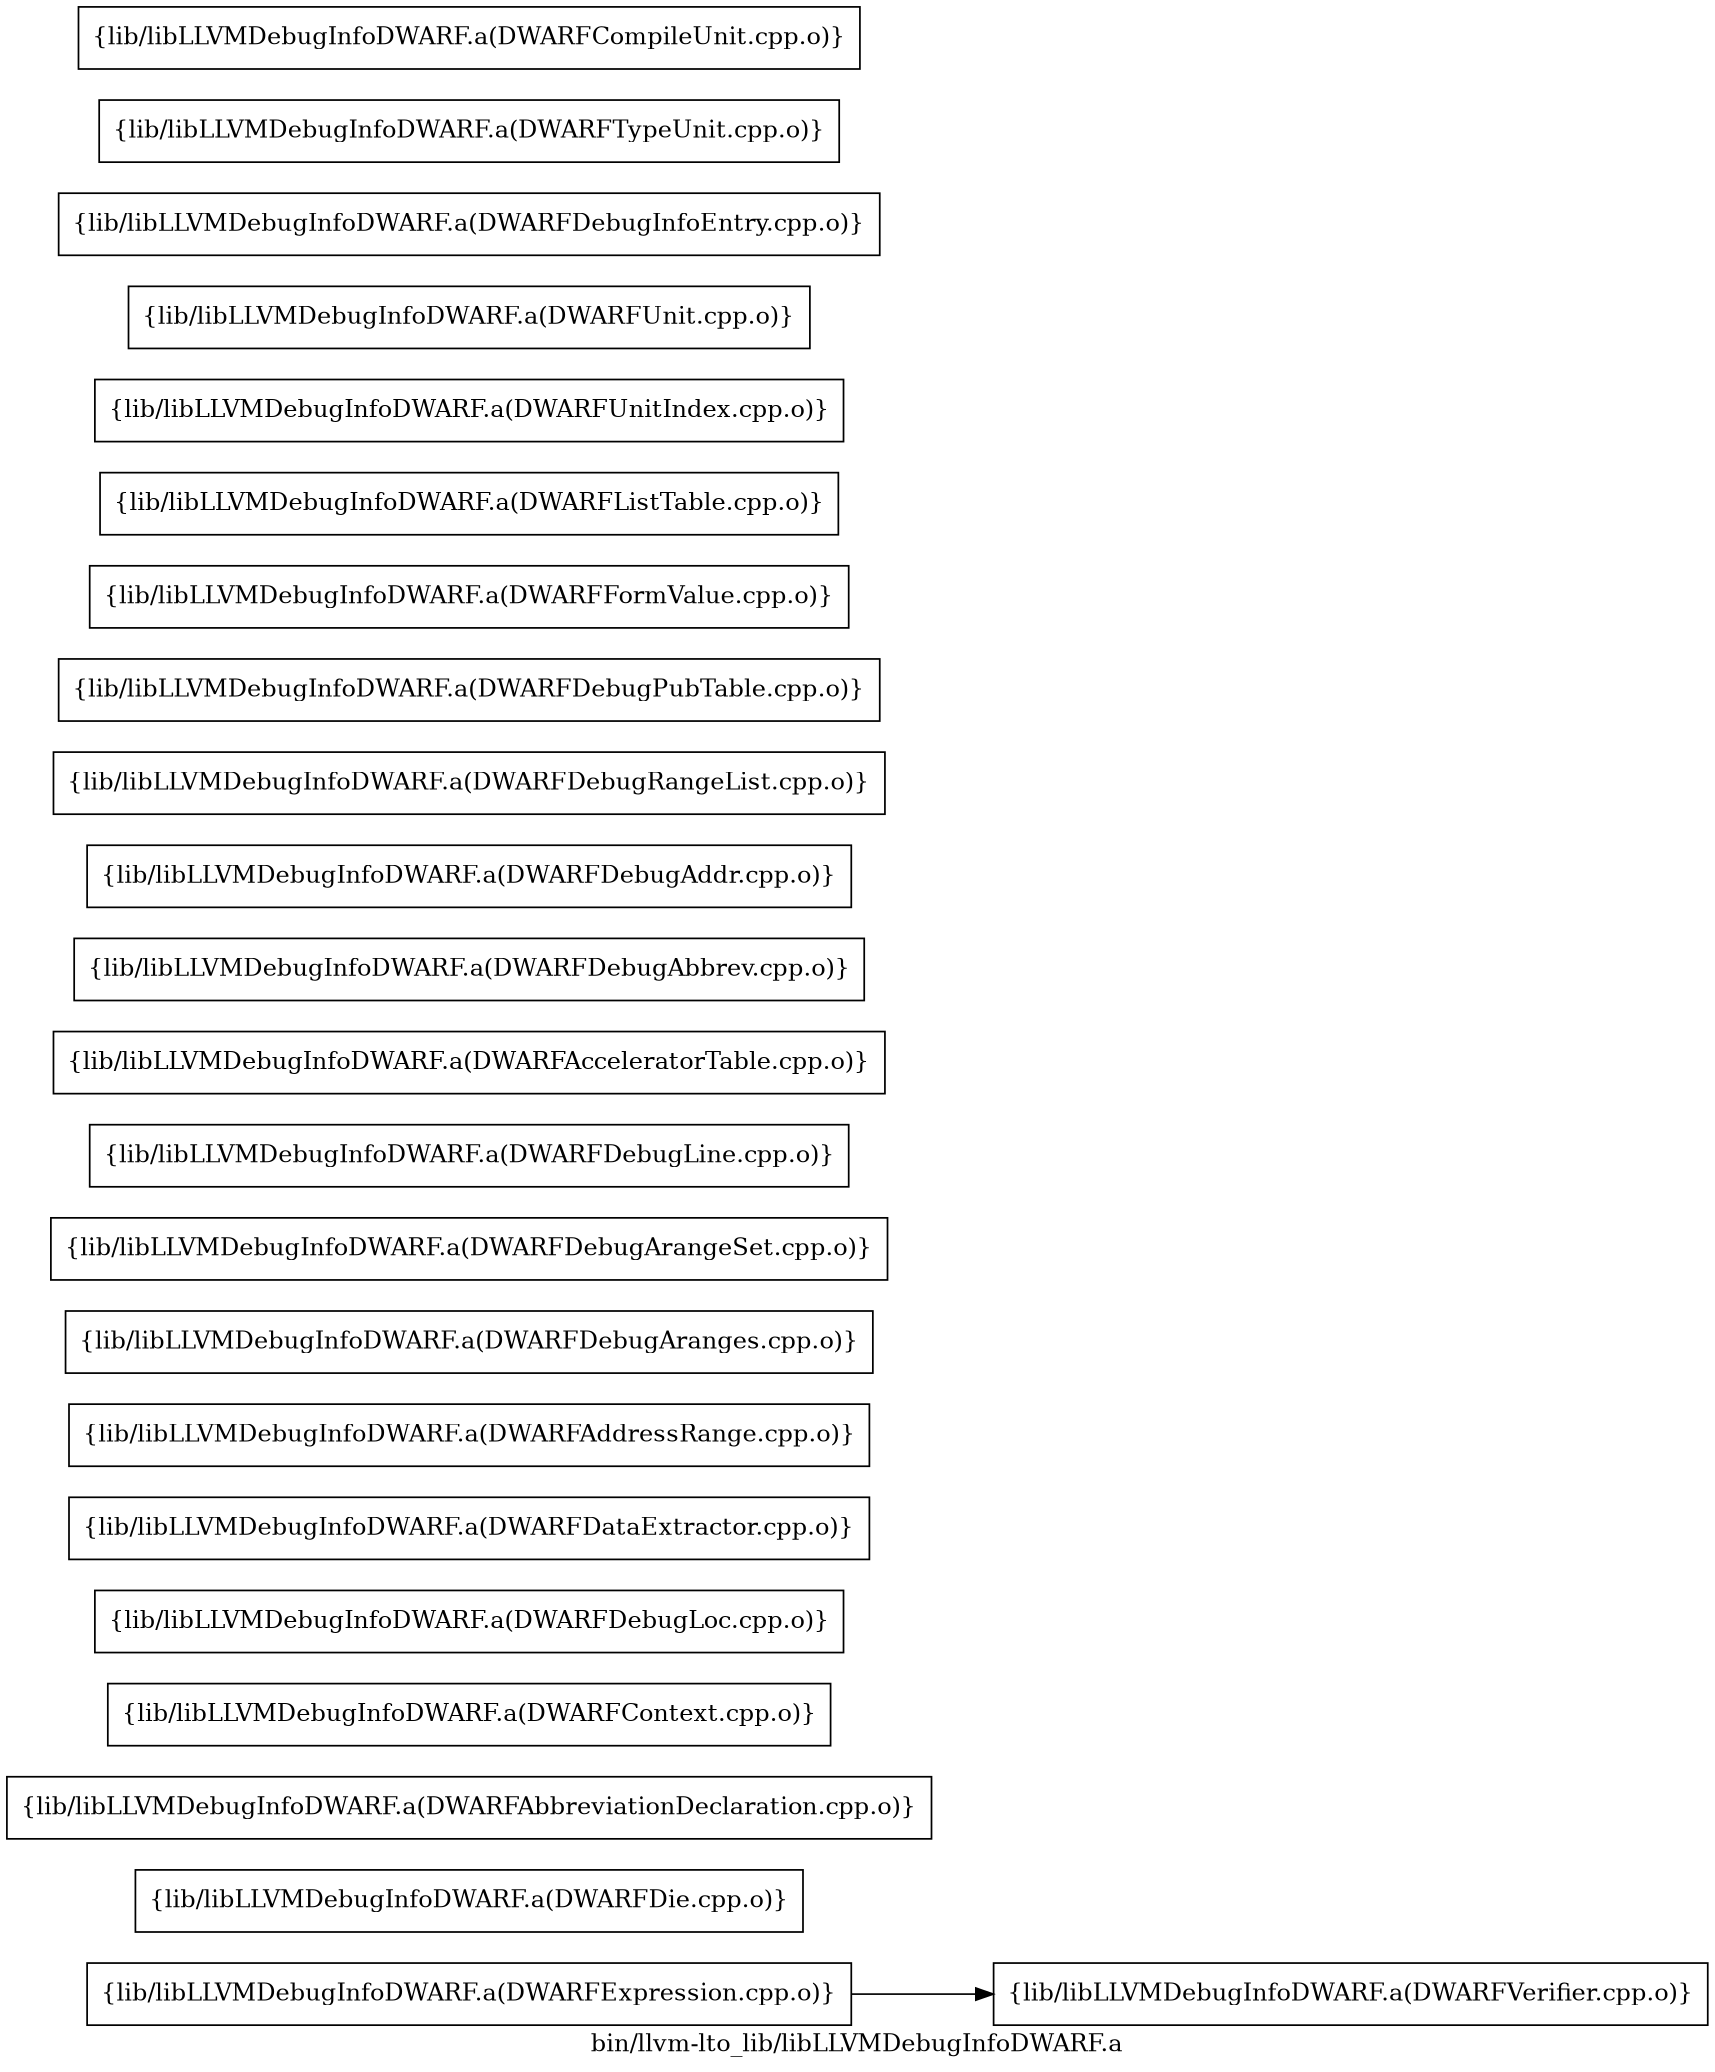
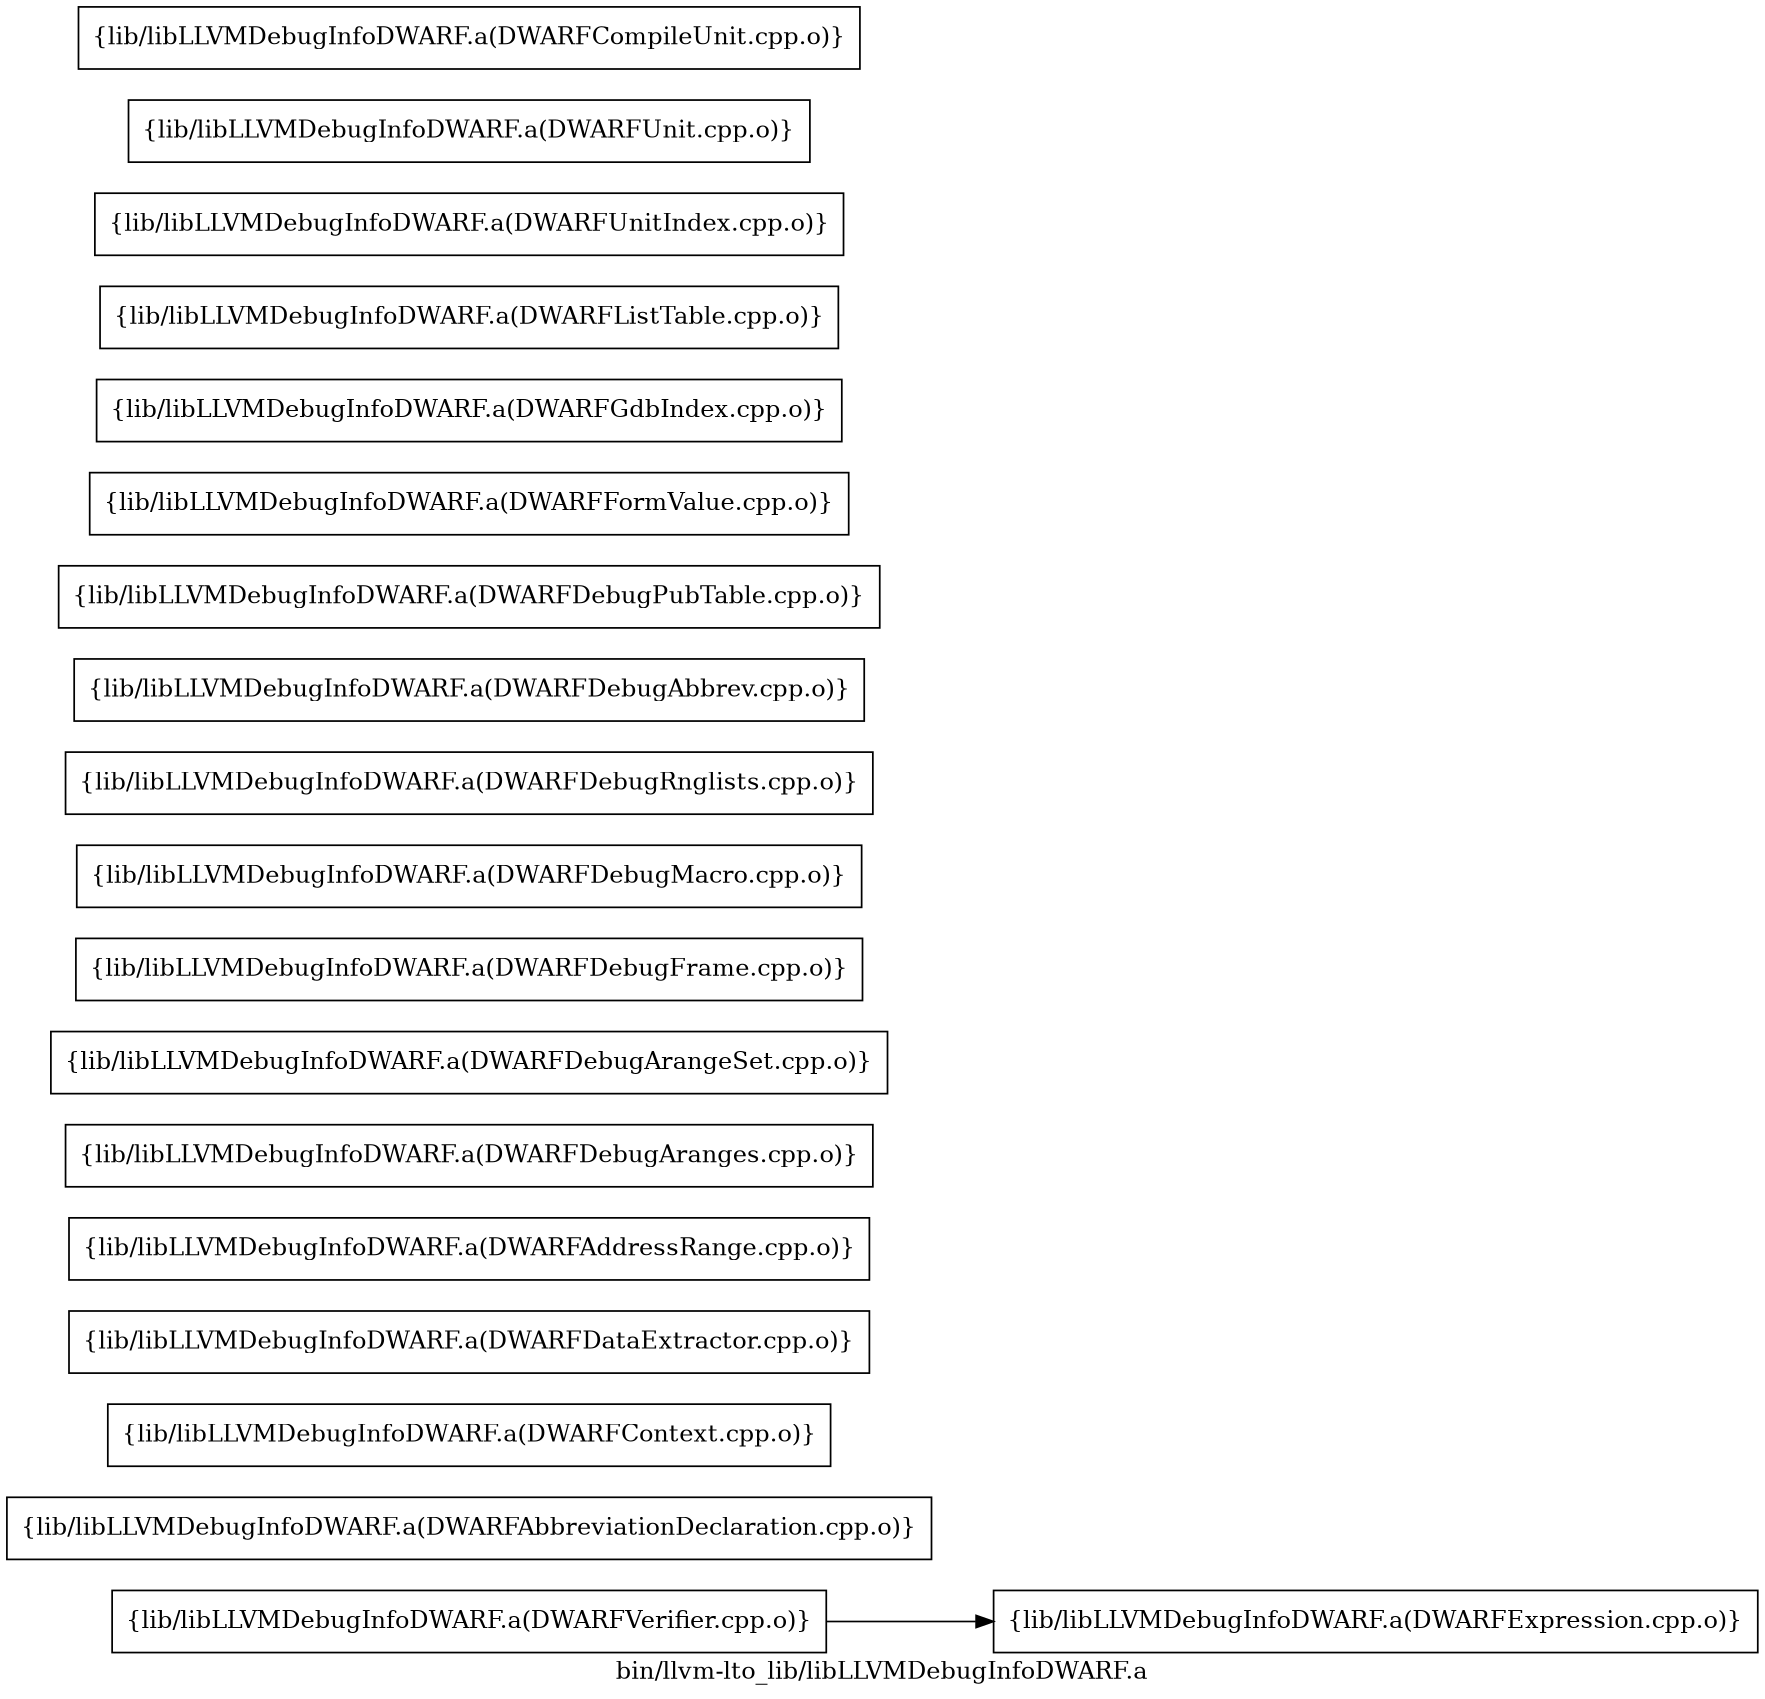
  digraph {
    label="bin/llvm-lto_lib/libLLVMDebugInfoDWARF.a"
    rankdir=LR
    node [group=0 shape=box]
    n1 [label="{lib/libLLVMDebugInfoDWARF.a(DWARFExpression.cpp.o)}"]
-   n2 [label="{lib/libLLVMDebugInfoDWARF.a(DWARFDie.cpp.o)}"]
    n3 [label="{lib/libLLVMDebugInfoDWARF.a(DWARFAbbreviationDeclaration.cpp.o)}"]
    n4 [label="{lib/libLLVMDebugInfoDWARF.a(DWARFContext.cpp.o)}"]
-   n5 [label="{lib/libLLVMDebugInfoDWARF.a(DWARFDebugLoc.cpp.o)}"]
    n6 [label="{lib/libLLVMDebugInfoDWARF.a(DWARFDataExtractor.cpp.o)}"]
    n7 [label="{lib/libLLVMDebugInfoDWARF.a(DWARFAddressRange.cpp.o)}"]
    n8 [label="{lib/libLLVMDebugInfoDWARF.a(DWARFDebugAranges.cpp.o)}"]
    n9 [label="{lib/libLLVMDebugInfoDWARF.a(DWARFDebugArangeSet.cpp.o)}"]
-   n13 [label="{lib/libLLVMDebugInfoDWARF.a(DWARFDebugLine.cpp.o)}"]
-   n14 [label="{lib/libLLVMDebugInfoDWARF.a(DWARFAcceleratorTable.cpp.o)}"]
+   n10 [label="{lib/libLLVMDebugInfoDWARF.a(DWARFDebugFrame.cpp.o)}"]
+   n11 [label="{lib/libLLVMDebugInfoDWARF.a(DWARFDebugMacro.cpp.o)}"]
+   n12 [label="{lib/libLLVMDebugInfoDWARF.a(DWARFDebugRnglists.cpp.o)}"]
    n15 [label="{lib/libLLVMDebugInfoDWARF.a(DWARFDebugAbbrev.cpp.o)}"]
-   n16 [label="{lib/libLLVMDebugInfoDWARF.a(DWARFDebugAddr.cpp.o)}"]
-   n17 [label="{lib/libLLVMDebugInfoDWARF.a(DWARFDebugRangeList.cpp.o)}"]
    n18 [label="{lib/libLLVMDebugInfoDWARF.a(DWARFDebugPubTable.cpp.o)}"]
    n19 [label="{lib/libLLVMDebugInfoDWARF.a(DWARFFormValue.cpp.o)}"]
+   n20 [label="{lib/libLLVMDebugInfoDWARF.a(DWARFGdbIndex.cpp.o)}"]
    n21 [label="{lib/libLLVMDebugInfoDWARF.a(DWARFListTable.cpp.o)}"]
    n22 [label="{lib/libLLVMDebugInfoDWARF.a(DWARFUnitIndex.cpp.o)}"]
    n23 [label="{lib/libLLVMDebugInfoDWARF.a(DWARFUnit.cpp.o)}"]
-   n24 [label="{lib/libLLVMDebugInfoDWARF.a(DWARFDebugInfoEntry.cpp.o)}"]
-   n25 [label="{lib/libLLVMDebugInfoDWARF.a(DWARFTypeUnit.cpp.o)}"]
    n26 [label="{lib/libLLVMDebugInfoDWARF.a(DWARFCompileUnit.cpp.o)}"]
    n27 [label="{lib/libLLVMDebugInfoDWARF.a(DWARFVerifier.cpp.o)}"]
-   n1 -> n27
+   n27 -> n1
  }
